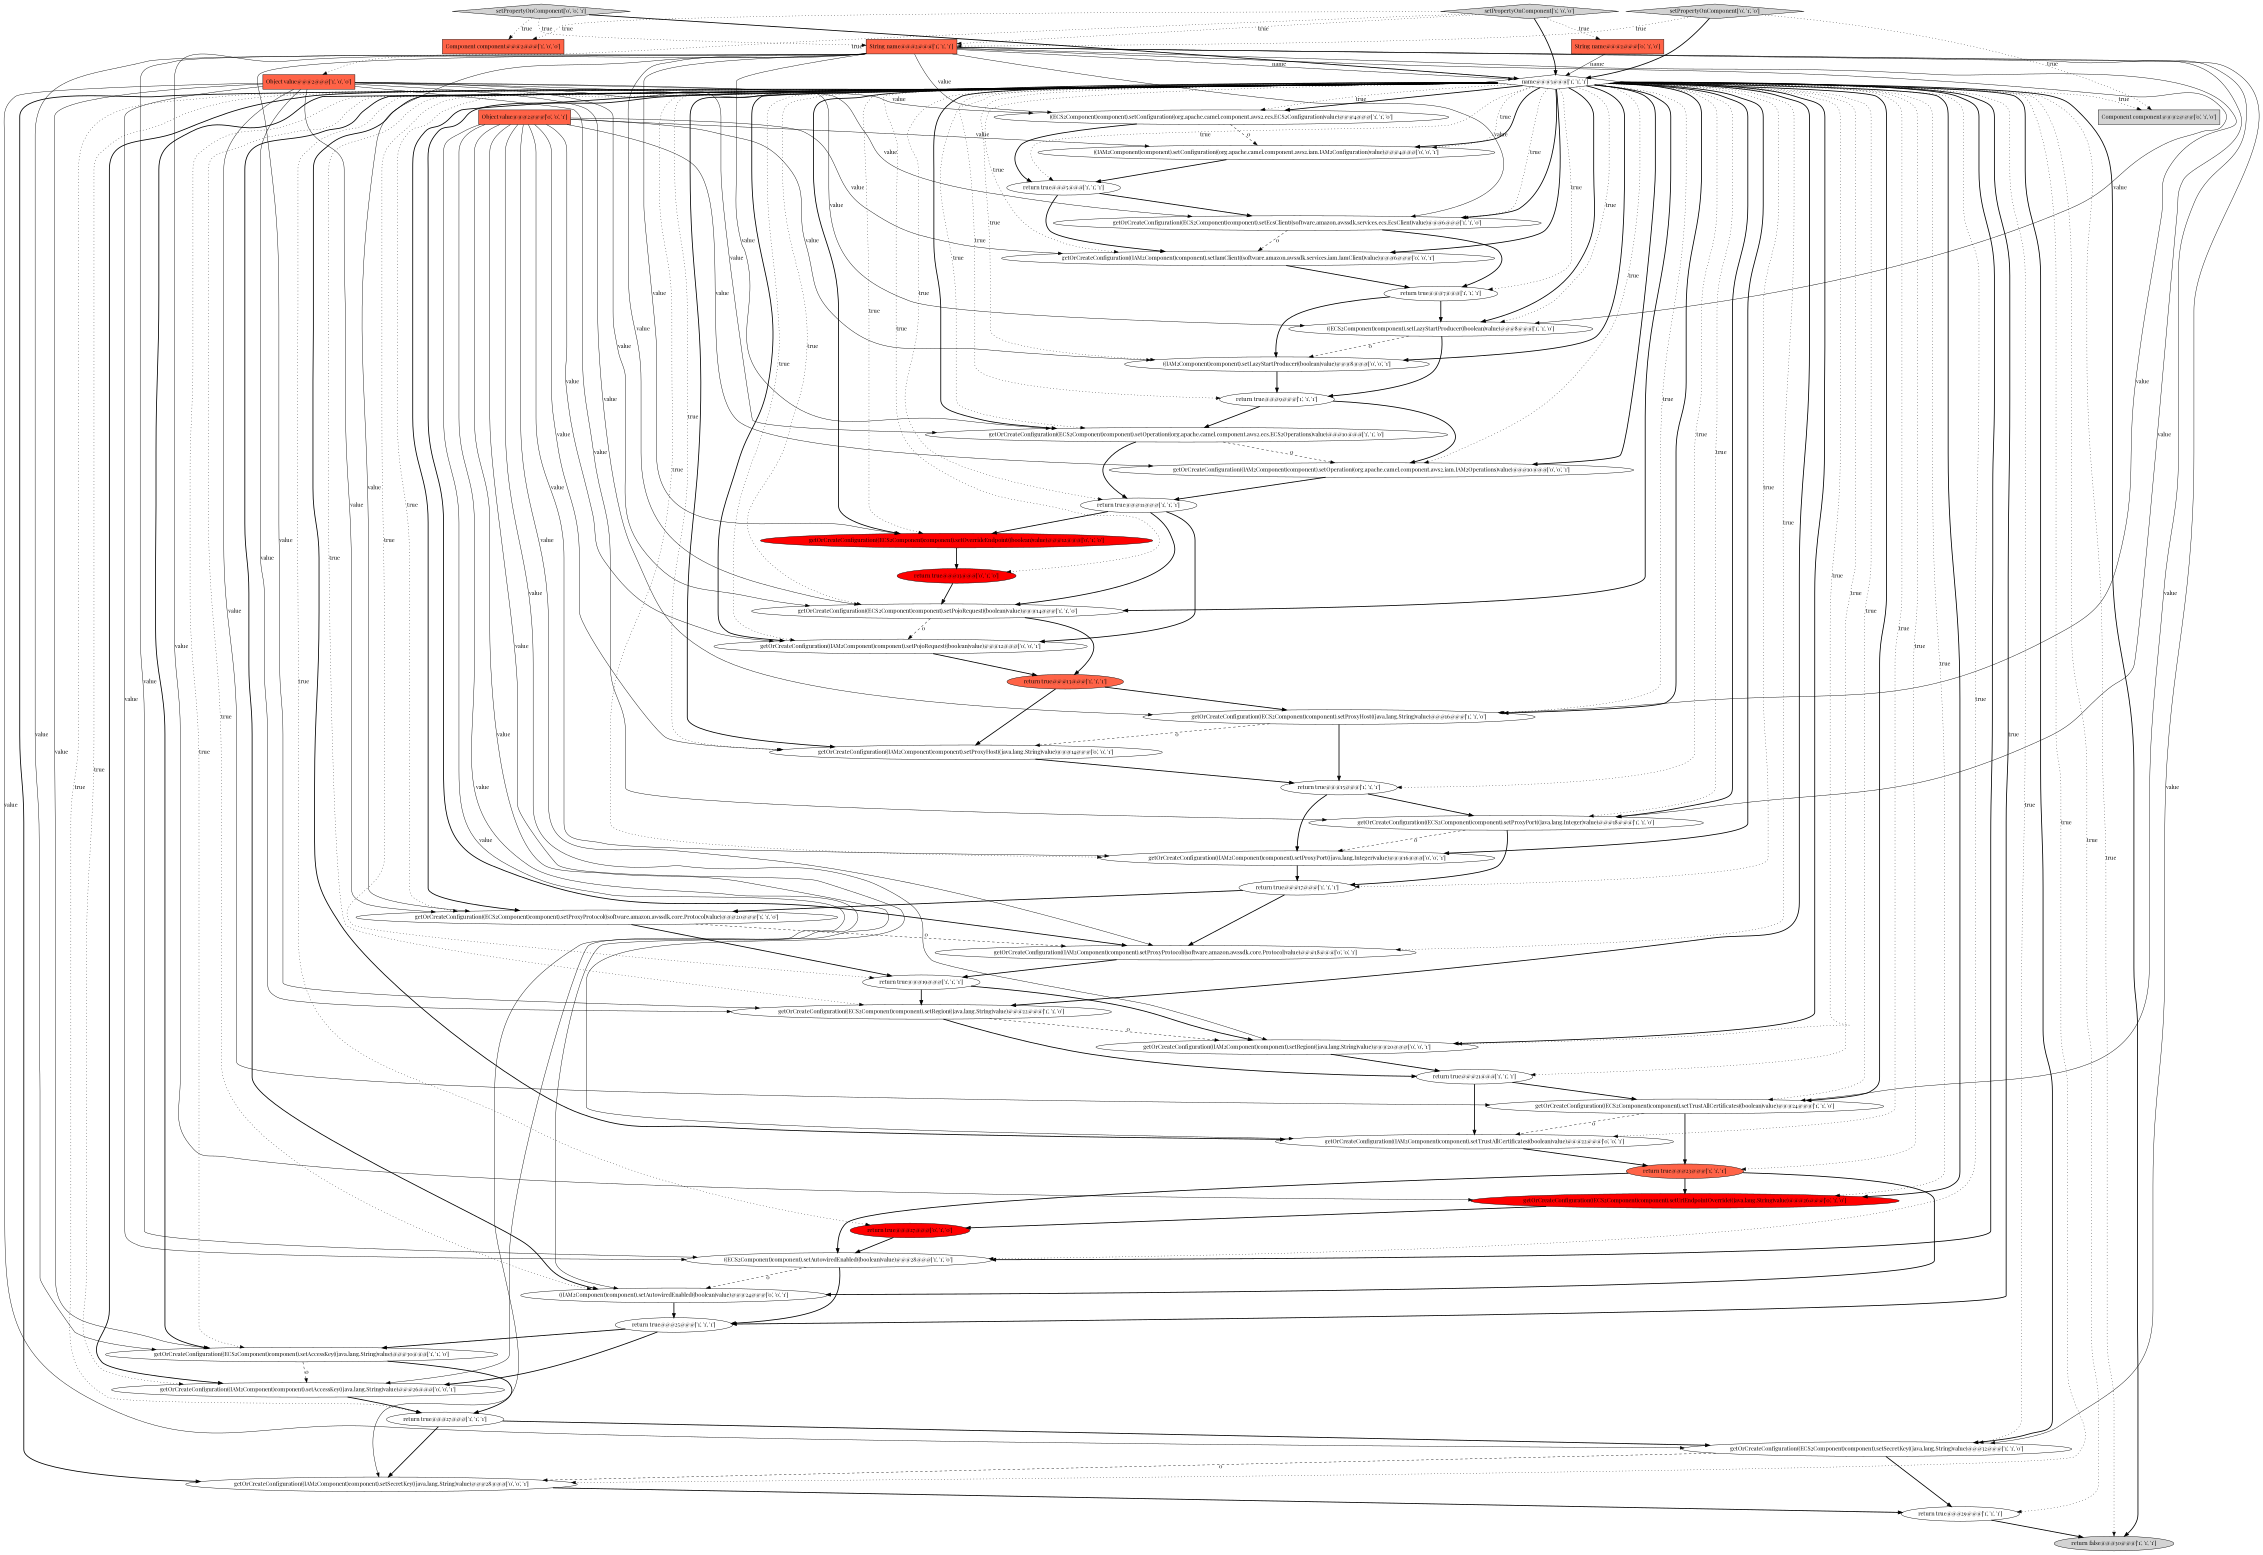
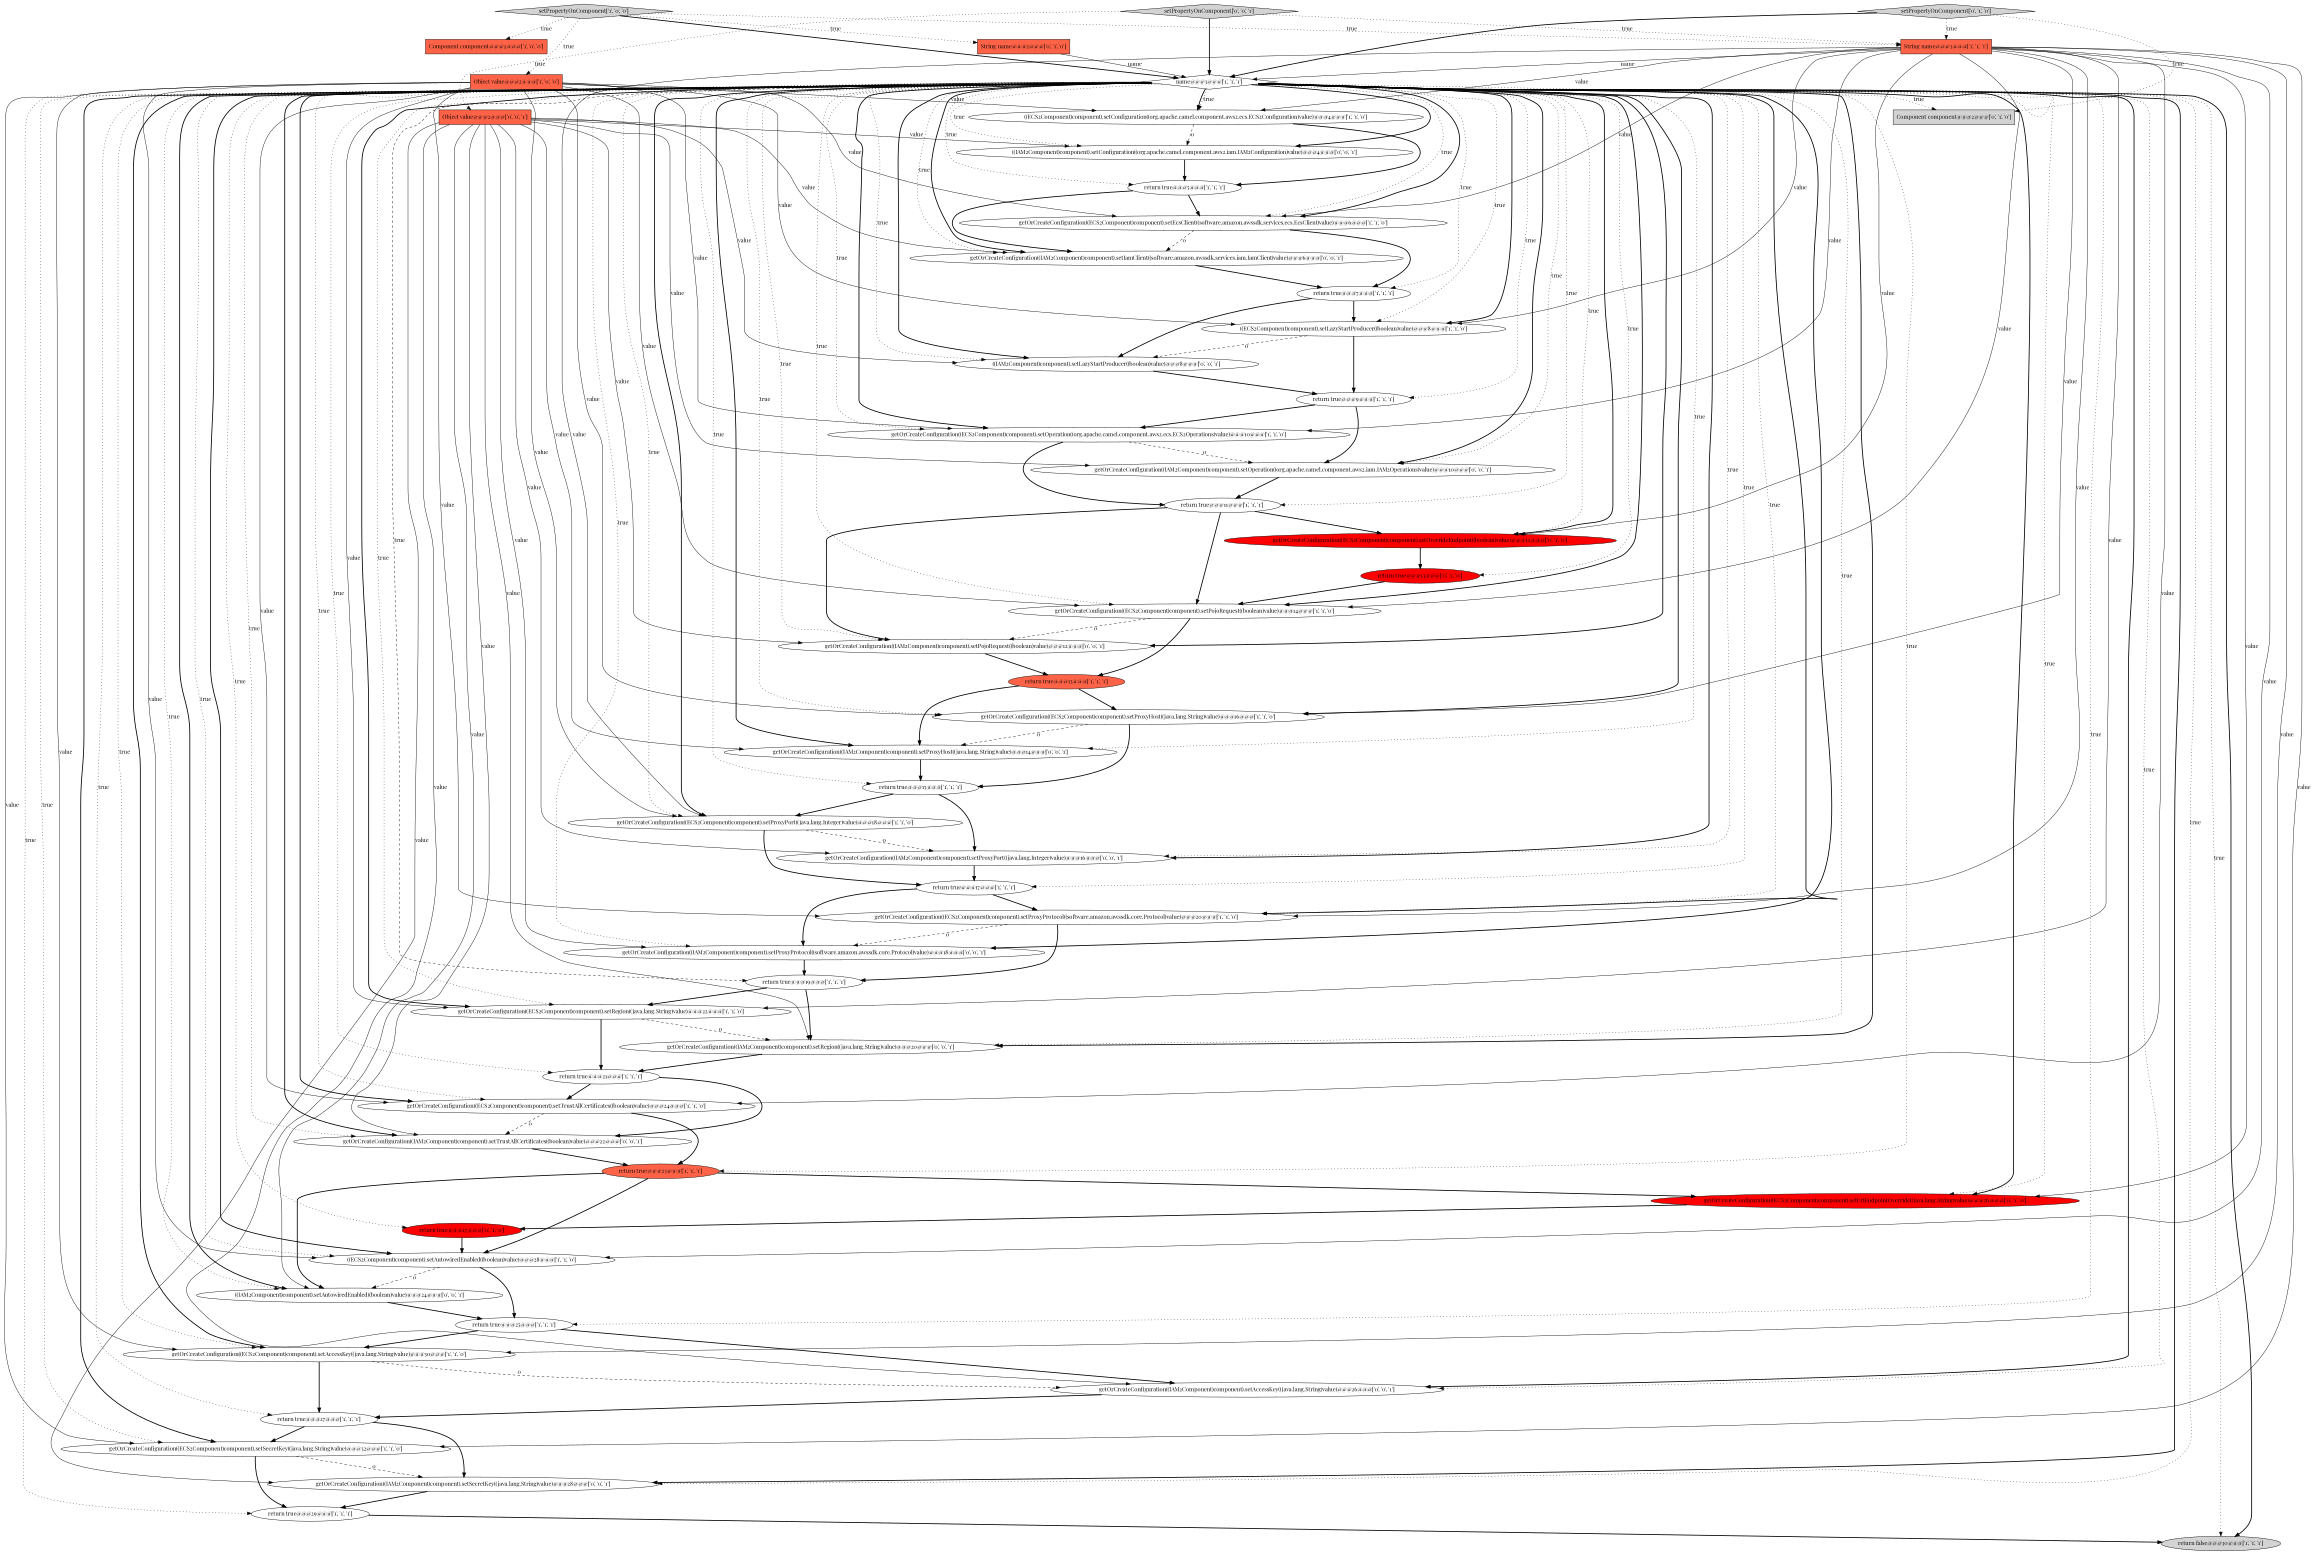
  digraph {
    fontname="Playfair Display"
    node [fillcolor=white fontname="Playfair Display" shape=ellipse style=filled]
    edge [fontname="Playfair Display" style=bold]
    n1 [label="return true@@@7@@@['1', '1', '1']"]
    n2 [label="((ECS2Component)component).setLazyStartProducer((boolean)value)@@@8@@@['1', '1', '0']"]
    n3 [label="((IAM2Component)component).setLazyStartProducer((boolean)value)@@@8@@@['0', '0', '1']"]
    n4 [label="return true@@@9@@@['1', '1', '1']"]
    n5 [label="return true@@@27@@@['1', '1', '1']"]
    n6 [label="getOrCreateConfiguration((ECS2Component)component).setSecretKey((java.lang.String)value)@@@32@@@['1', '1', '0']"]
    n7 [label="getOrCreateConfiguration((IAM2Component)component).setSecretKey((java.lang.String)value)@@@28@@@['0', '0', '1']"]
    n8 [label="return true@@@29@@@['1', '1', '1']"]
    n9 [label="getOrCreateConfiguration((ECS2Component)component).setOperation((org.apache.camel.component.aws2.ecs.ECS2Operations)value)@@@10@@@['1', '1', '0']"]
    n10 [label="getOrCreateConfiguration((IAM2Component)component).setOperation((org.apache.camel.component.aws2.iam.IAM2Operations)value)@@@10@@@['0', '0', '1']"]
    n11 [fillcolor=red label="getOrCreateConfiguration((ECS2Component)component).setOverrideEndpoint((boolean)value)@@@12@@@['0', '1', '0']"]
    n12 [fillcolor=red label="return true@@@13@@@['0', '1', '0']"]
    n13 [label="getOrCreateConfiguration((ECS2Component)component).setPojoRequest((boolean)value)@@@14@@@['1', '1', '0']"]
    n14 [label="return true@@@11@@@['1', '1', '1']"]
    n15 [label="getOrCreateConfiguration((IAM2Component)component).setPojoRequest((boolean)value)@@@12@@@['0', '0', '1']"]
    n16 [fillcolor=tomato label="return true@@@13@@@['1', '1', '1']"]
    n17 [fillcolor=tomato label="String name@@@2@@@['0', '1', '0']" shape=box]
    n18 [label="name@@@3@@@['1', '1', '1']" shape=diamond]
    n19 [fillcolor=lightgray label="return false@@@30@@@['1', '1', '1']"]
    n20 [label="((ECS2Component)component).setAutowiredEnabled((boolean)value)@@@28@@@['1', '1', '0']"]
    n21 [label="((IAM2Component)component).setAutowiredEnabled((boolean)value)@@@24@@@['0', '0', '1']"]
    n22 [label="return true@@@25@@@['1', '1', '1']"]
    n23 [label="return true@@@21@@@['1', '1', '1']"]
    n24 [label="getOrCreateConfiguration((ECS2Component)component).setTrustAllCertificates((boolean)value)@@@24@@@['1', '1', '0']"]
    n25 [label="getOrCreateConfiguration((IAM2Component)component).setTrustAllCertificates((boolean)value)@@@22@@@['0', '0', '1']"]
    n26 [label="getOrCreateConfiguration((IAM2Component)component).setRegion((java.lang.String)value)@@@20@@@['0', '0', '1']"]
    n27 [fillcolor=red label="getOrCreateConfiguration((ECS2Component)component).setUriEndpointOverride((java.lang.String)value)@@@26@@@['0', '1', '0']"]
    n28 [fillcolor=red label="return true@@@27@@@['0', '1', '0']"]
    n29 [fillcolor=lightgray label="Component component@@@2@@@['0', '1', '0']" shape=box]
    n30 [fillcolor=tomato label="return true@@@23@@@['1', '1', '1']"]
    n31 [label="getOrCreateConfiguration((ECS2Component)component).setEcsClient((software.amazon.awssdk.services.ecs.EcsClient)value)@@@6@@@['1', '1', '0']"]
    n32 [label="getOrCreateConfiguration((IAM2Component)component).setIamClient((software.amazon.awssdk.services.iam.IamClient)value)@@@6@@@['0', '0', '1']"]
    n33 [label="return true@@@17@@@['1', '1', '1']"]
    n34 [label="getOrCreateConfiguration((IAM2Component)component).setProxyProtocol((software.amazon.awssdk.core.Protocol)value)@@@18@@@['0', '0', '1']"]
    n35 [label="getOrCreateConfiguration((ECS2Component)component).setProxyProtocol((software.amazon.awssdk.core.Protocol)value)@@@20@@@['1', '1', '0']"]
    n36 [label="getOrCreateConfiguration((ECS2Component)component).setProxyHost((java.lang.String)value)@@@16@@@['1', '1', '0']"]
    n37 [label="getOrCreateConfiguration((ECS2Component)component).setRegion((java.lang.String)value)@@@22@@@['1', '1', '0']"]
    n38 [label="((ECS2Component)component).setConfiguration((org.apache.camel.component.aws2.ecs.ECS2Configuration)value)@@@4@@@['1', '1', '0']"]
    n39 [label="getOrCreateConfiguration((ECS2Component)component).setProxyPort((java.lang.Integer)value)@@@18@@@['1', '1', '0']"]
    n40 [label="getOrCreateConfiguration((ECS2Component)component).setAccessKey((java.lang.String)value)@@@30@@@['1', '1', '0']"]
    n41 [label="getOrCreateConfiguration((IAM2Component)component).setProxyHost((java.lang.String)value)@@@14@@@['0', '0', '1']"]
    n42 [label="return true@@@15@@@['1', '1', '1']"]
    n43 [label="getOrCreateConfiguration((IAM2Component)component).setAccessKey((java.lang.String)value)@@@26@@@['0', '0', '1']"]
    n44 [label="((IAM2Component)component).setConfiguration((org.apache.camel.component.aws2.iam.IAM2Configuration)value)@@@4@@@['0', '0', '1']"]
    n45 [label="getOrCreateConfiguration((IAM2Component)component).setProxyPort((java.lang.Integer)value)@@@16@@@['0', '0', '1']"]
    n46 [label="return true@@@19@@@['1', '1', '1']"]
    n47 [label="return true@@@5@@@['1', '1', '1']"]
    n48 [fillcolor=lightgray label="setPropertyOnComponent['1', '0', '0']" shape=diamond]
    n49 [fillcolor=tomato label="String name@@@2@@@['1', '1', '1']" shape=box]
    n50 [fillcolor=tomato label="Object value@@@2@@@['1', '0', '0']" shape=box]
    n51 [fillcolor=tomato label="Component component@@@2@@@['1', '0', '0']" shape=box]
    n52 [fillcolor=tomato label="Object value@@@2@@@['0', '0', '1']" shape=box]
    n53 [fillcolor=lightgray label="setPropertyOnComponent['0', '0', '1']" shape=diamond]
    n54 [fillcolor=lightgray label="setPropertyOnComponent['0', '1', '0']" shape=diamond]
    n1 -> n2
    n1 -> n3
    n2 -> n3 [label=0 style=dashed]
    n2 -> n4
    n3 -> n4
    n4 -> n9
    n4 -> n10
    n5 -> n6
    n5 -> n7
    n6 -> n7 [label=0 style=dashed]
    n6 -> n8
    n7 -> n8
    n8 -> n19
    n9 -> n10 [label=0 style=dashed]
    n9 -> n14
    n10 -> n14
    n11 -> n12
    n12 -> n13
    n13 -> n15 [label=0 style=dashed]
    n13 -> n16
    n14 -> n11
    n14 -> n13
    n14 -> n15
    n15 -> n16
    n16 -> n36
    n16 -> n41
    n17 -> n18 [label=name style=solid]
    n18 -> n1 [label=true style=dotted]
    n18 -> n2
    n18 -> n2 [label=true style=dotted]
    n18 -> n3 [label=true style=dotted]
    n18 -> n3
    n18 -> n4 [label=true style=dotted]
    n18 -> n5 [label=true style=dotted]
    n18 -> n6
    n18 -> n6 [label=true style=dotted]
    n18 -> n7
    n18 -> n7 [label=true style=dotted]
    n18 -> n8 [label=true style=dotted]
    n18 -> n9 [label=true style=dotted]
    n18 -> n9
    n18 -> n10
    n18 -> n10 [label=true style=dotted]
    n18 -> n11 [label=true style=dotted]
    n18 -> n11
    n18 -> n12 [label=true style=dotted]
    n18 -> n13
    n18 -> n13 [label=true style=dotted]
    n18 -> n14 [label=true style=dotted]
    n18 -> n15
    n18 -> n15 [label=true style=dotted]
    n18 -> n19 [label=true style=dotted]
    n18 -> n19
    n18 -> n20 [label=true style=dotted]
    n18 -> n20
    n18 -> n21
    n18 -> n21 [label=true style=dotted]
-   n18 -> n22 [label=true]
+   n18 -> n22 [label=true style=dotted]
    n18 -> n23 [label=true style=dotted]
    n18 -> n24
    n18 -> n24 [label=true style=dotted]
    n18 -> n25 [label=true style=dotted]
    n18 -> n25
    n18 -> n26
    n18 -> n26 [label=true style=dotted]
    n18 -> n27
    n18 -> n27 [label=true style=dotted]
    n18 -> n28 [label=true style=dotted]
    n18 -> n29 [label=true style=dotted]
    n18 -> n30 [label=true style=dotted]
    n18 -> n31 [label=true style=dotted]
    n18 -> n31
    n18 -> n32
    n18 -> n32 [label=true style=dotted]
    n18 -> n33 [label=true style=dotted]
    n18 -> n34 [label=true style=dotted]
    n18 -> n34
    n18 -> n35 [label=true style=dotted]
    n18 -> n35
    n18 -> n36
    n18 -> n36 [label=true style=dotted]
    n18 -> n37
    n18 -> n37 [label=true style=dotted]
    n18 -> n38
    n18 -> n38 [label=true style=dotted]
    n18 -> n39 [label=true style=dotted]
    n18 -> n39
    n18 -> n40
    n18 -> n40 [label=true style=dotted]
    n18 -> n41 [label=true style=dotted]
    n18 -> n41
    n18 -> n42 [label=true style=dotted]
    n18 -> n43
    n18 -> n43 [label=true style=dotted]
    n18 -> n44 [label=true style=dotted]
    n18 -> n44
    n18 -> n45 [label=true style=dotted]
    n18 -> n45
-   n18 -> n46 [label=true style=dotted]
+   n18 -> n46 [label=true style=dashed]
    n18 -> n47 [label=true style=dotted]
    n20 -> n21 [label=0 style=dashed]
    n20 -> n22
    n21 -> n22
    n22 -> n40
    n22 -> n43
    n23 -> n24
    n23 -> n25
    n24 -> n25 [label=0 style=dashed]
    n24 -> n30
    n25 -> n30
    n26 -> n23
    n27 -> n28
    n28 -> n20
    n30 -> n20
    n30 -> n21
    n30 -> n27
    n31 -> n1
    n31 -> n32 [label=0 style=dashed]
    n32 -> n1
    n33 -> n34
    n33 -> n35
    n34 -> n46
    n35 -> n34 [label=0 style=dashed]
    n35 -> n46
    n36 -> n41 [label=0 style=dashed]
    n36 -> n42
    n37 -> n23
    n37 -> n26 [label=0 style=dashed]
    n38 -> n44 [label=0 style=dashed]
    n38 -> n47
    n39 -> n33
    n39 -> n45 [label=0 style=dashed]
    n40 -> n5
    n40 -> n43 [label=0 style=dashed]
    n41 -> n42
    n42 -> n39
    n42 -> n45
    n43 -> n5
    n44 -> n47
    n45 -> n33
    n46 -> n26
    n46 -> n37
    n47 -> n31
    n47 -> n32
    n48 -> n17 [label=true style=dotted]
    n48 -> n18
    n48 -> n49 [label=true style=dotted]
    n48 -> n50 [label=true style=dotted]
    n48 -> n51 [label=true style=dotted]
    n49 -> n2 [label=value style=solid]
    n49 -> n6 [label=value style=solid]
    n49 -> n9 [label=value style=solid]
    n49 -> n11 [label=value style=solid]
    n49 -> n13 [label=value style=solid]
    n49 -> n18 [label=name style=solid]
    n49 -> n20 [label=value style=solid]
    n49 -> n24 [label=value style=solid]
    n49 -> n27 [label=value style=solid]
    n49 -> n31 [label=value style=solid]
    n49 -> n35 [label=value style=solid]
    n49 -> n36 [label=value style=solid]
    n49 -> n37 [label=value style=solid]
    n49 -> n38 [label=value style=solid]
    n49 -> n39 [label=value style=solid]
    n49 -> n40 [label=value style=solid]
    n50 -> n2 [label=value style=solid]
    n50 -> n6 [label=value style=solid]
    n50 -> n9 [label=value style=solid]
    n50 -> n13 [label=value style=solid]
    n50 -> n20 [label=value style=solid]
    n50 -> n24 [label=value style=solid]
    n50 -> n31 [label=value style=solid]
    n50 -> n35 [label=value style=solid]
    n50 -> n36 [label=value style=solid]
    n50 -> n37 [label=value style=solid]
    n50 -> n38 [label=value style=solid]
    n50 -> n39 [label=value style=solid]
    n50 -> n40 [label=value style=solid]
    n52 -> n3 [label=value style=solid]
    n52 -> n7 [label=value style=solid]
    n52 -> n10 [label=value style=solid]
    n52 -> n15 [label=value style=solid]
    n52 -> n21 [label=value style=solid]
    n52 -> n25 [label=value style=solid]
    n52 -> n26 [label=value style=solid]
    n52 -> n32 [label=value style=solid]
    n52 -> n34 [label=value style=solid]
    n52 -> n41 [label=value style=solid]
    n52 -> n43 [label=value style=solid]
    n52 -> n44 [label=value style=solid]
    n52 -> n45 [label=value style=solid]
    n53 -> n18
    n53 -> n49 [label=true style=dotted]
-   n53 -> n51 [label=true style=dotted]
+   n53 -> n52 [label=true style=dotted]
    n54 -> n18
    n54 -> n29 [label=true style=dotted]
    n54 -> n49 [label=true style=dotted]
  }
